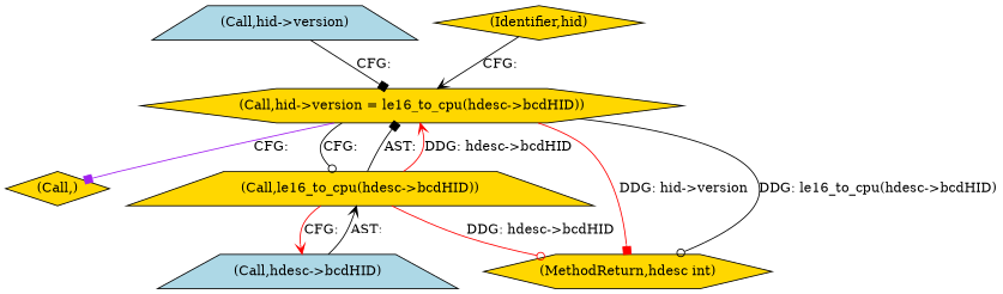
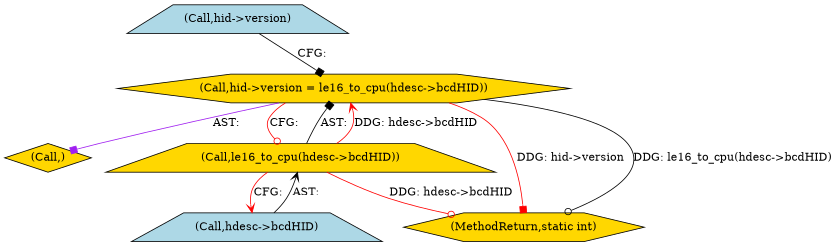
  digraph {
    node [fillcolor=gold shape=trapezium style=filled]
    edge [arrowhead=box color=red]
    n1 [label="(Call,hid->version = le16_to_cpu(hdesc->bcdHID))" shape=hexagon]
    n2 [label="(Call,le16_to_cpu(hdesc->bcdHID))"]
    n3 [label="(Call,)" shape=diamond]
-   n4 [label="(MethodReturn,hdesc int)" shape=hexagon]
+   n4 [label="(MethodReturn,static int)" shape=hexagon]
    n5 [fillcolor=lightblue label="(Call,hdesc->bcdHID)"]
    n6 [fillcolor=lightblue label="(Call,hid->version)"]
-   n7 [label="(Identifier,hid)" shape=diamond]
-   n1 -> n2 [arrowhead=odot color=black label="CFG: "]
-   n1 -> n3 [color=purple label="CFG: "]
+   n1 -> n2 [arrowhead=odot label="CFG: "]
+   n1 -> n3 [color=purple label="AST: "]
    n1 -> n4 [label="DDG: hid->version"]
    n1 -> n4 [arrowhead=odot color=black label="DDG: le16_to_cpu(hdesc->bcdHID)"]
    n2 -> n1 [color=black label="AST: "]
    n2 -> n1 [arrowhead=vee label="DDG: hdesc->bcdHID"]
    n2 -> n4 [arrowhead=odot label="DDG: hdesc->bcdHID"]
    n2 -> n5 [arrowhead=vee label="CFG: "]
    n5 -> n2 [arrowhead=vee color=black label="AST: "]
    n6 -> n1 [color=black label="CFG: "]
-   n7 -> n1 [arrowhead=vee color=black label="CFG: "]
  }
